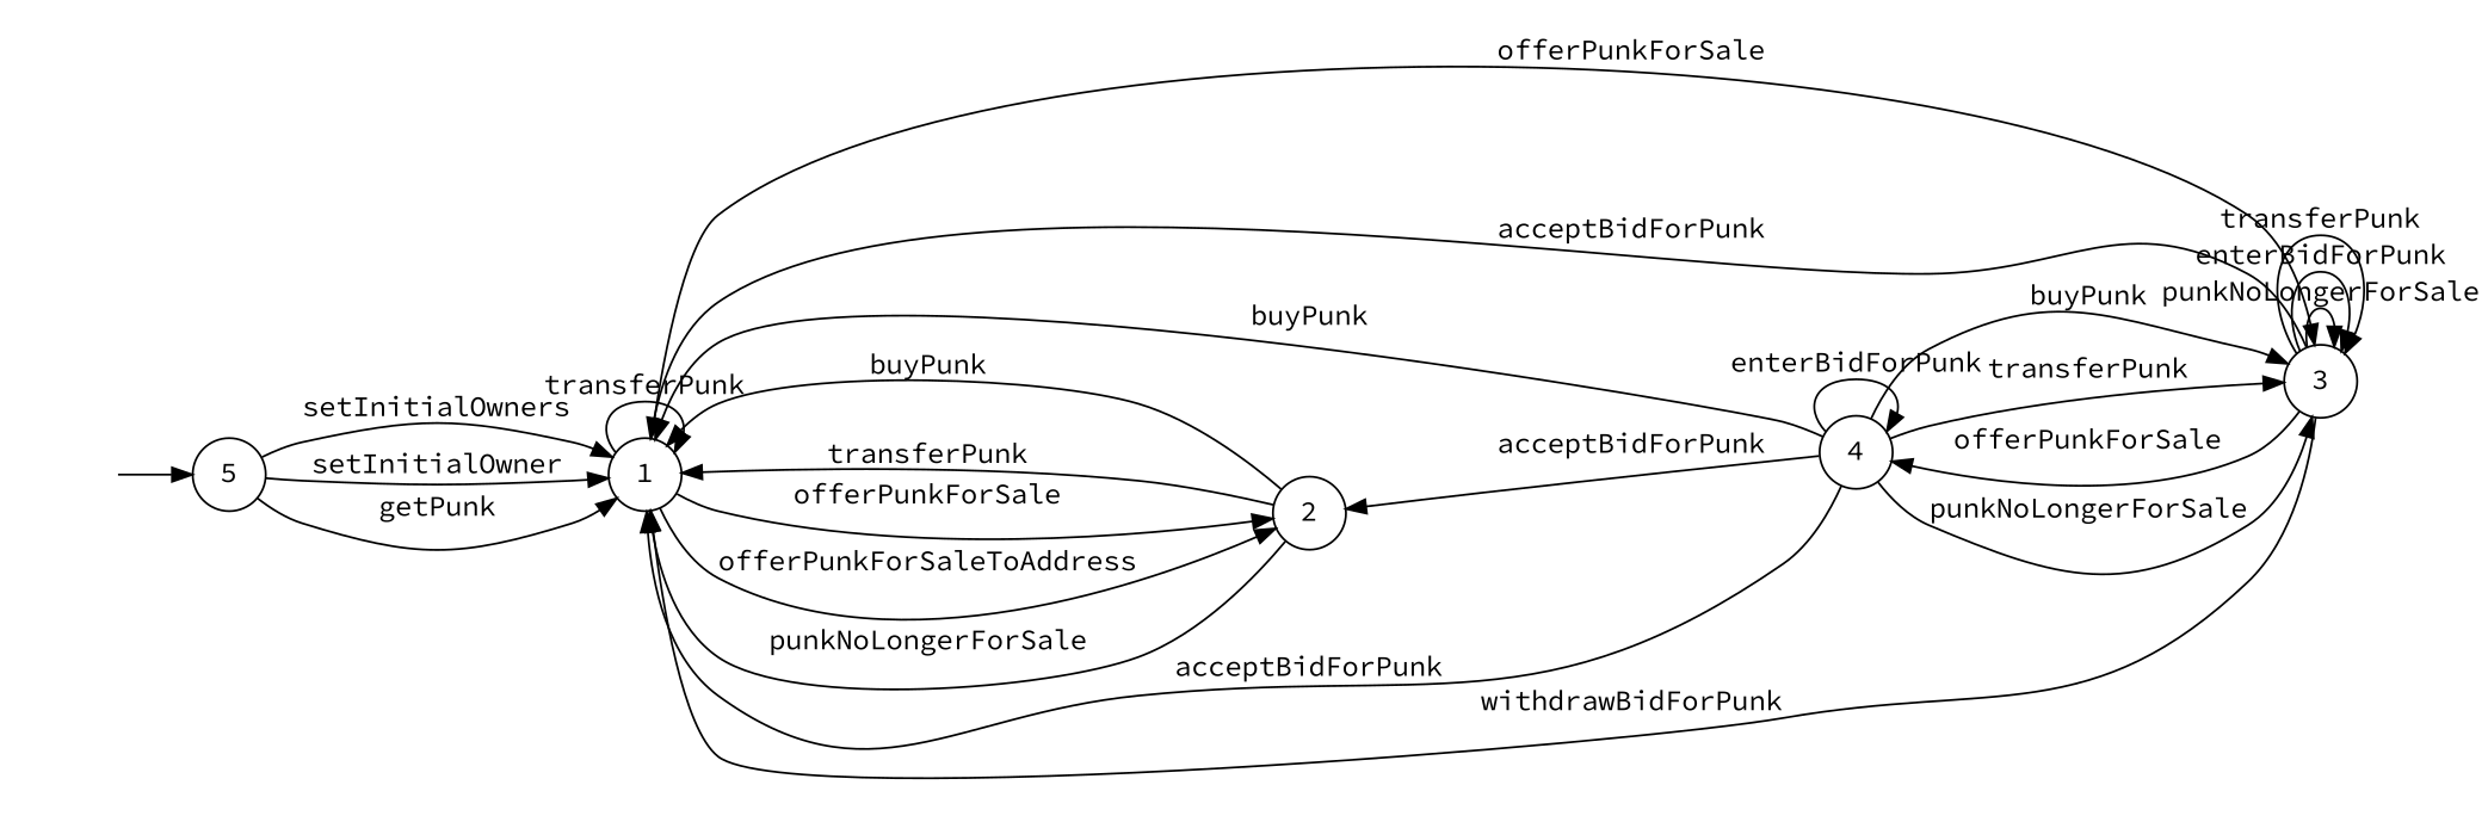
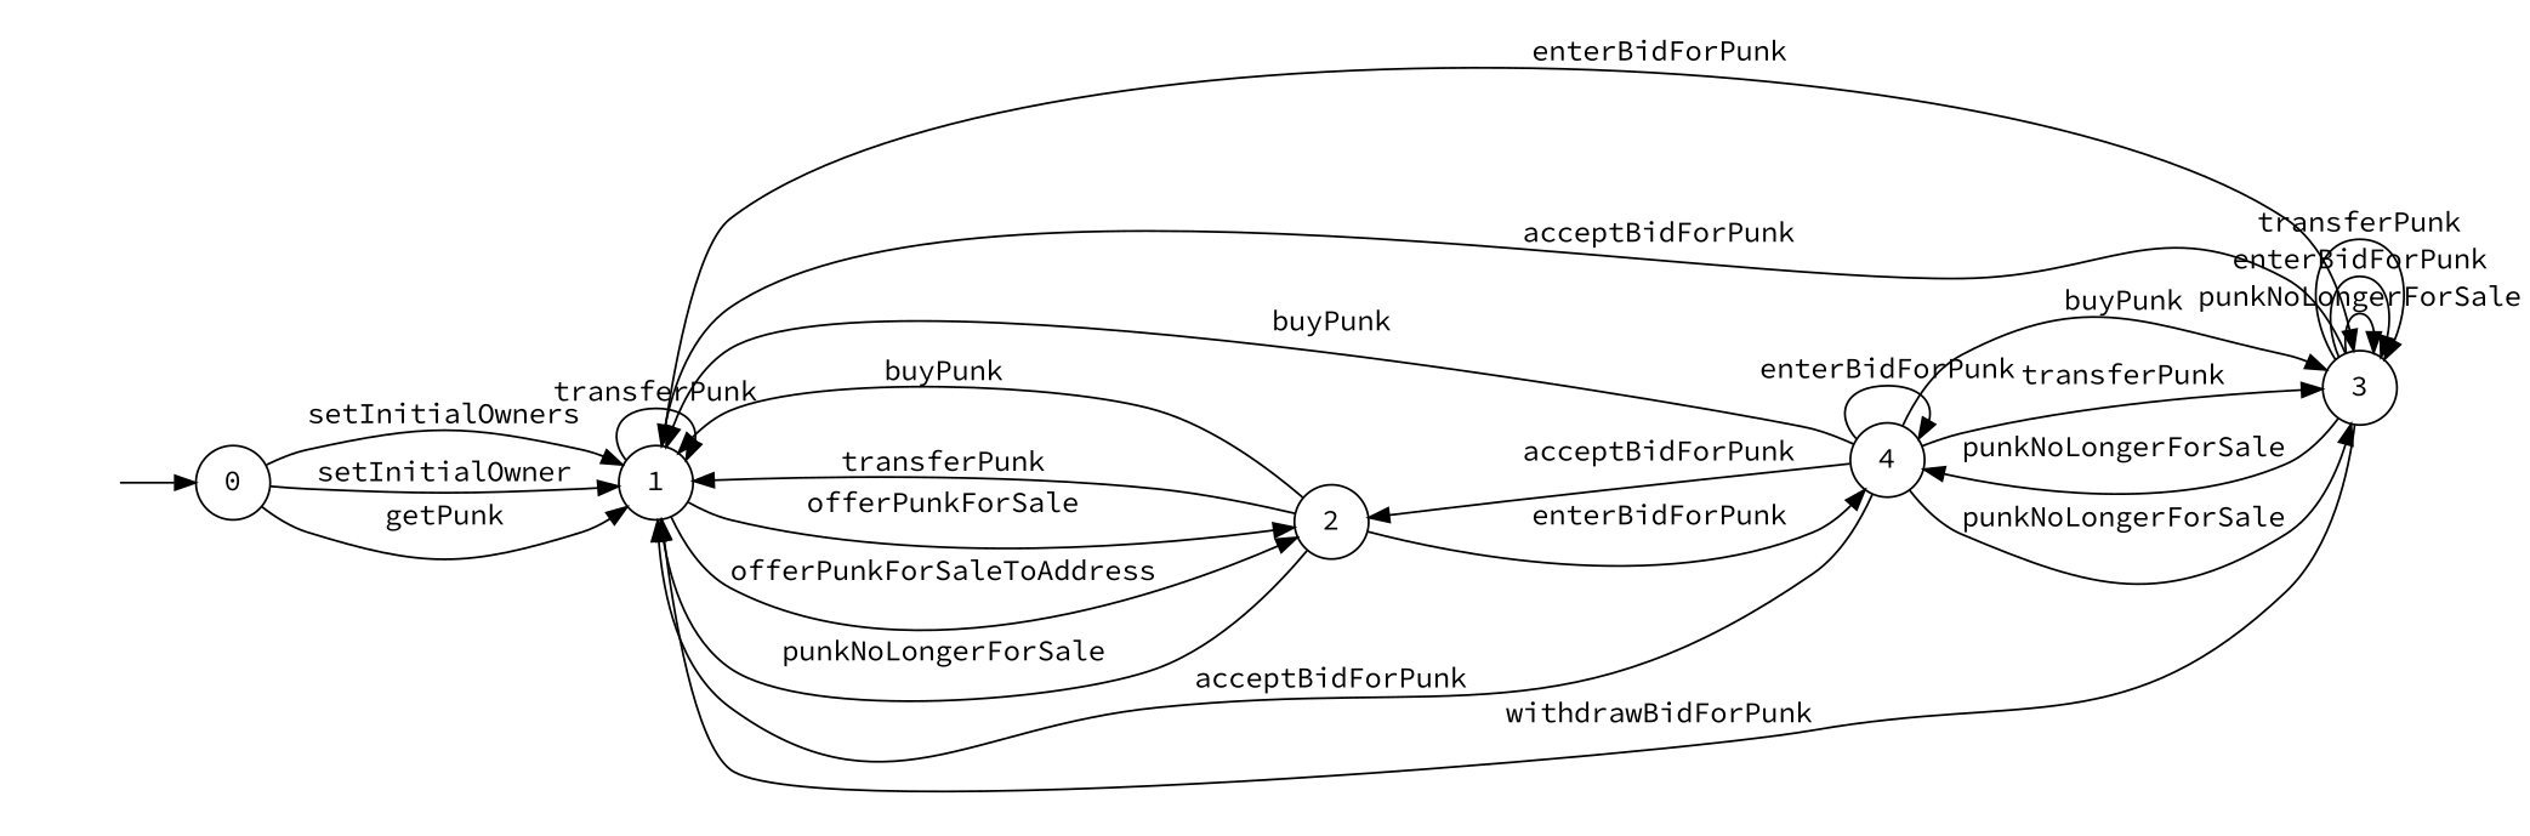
  digraph {
    fontname="Source Code Pro"
    rankdir=LR
    node [fontname="Source Code Pro" shape=circle]
    edge [fontname="Source Code Pro"]
    "" [shape=plaintext]
-   n2 [label=5]
+   n2 [label=0]
    n3 [label=1]
    n4 [label=2]
    n5 [label=3]
    n6 [label=4]
    "" -> n2
    n2 -> n3 [label=setInitialOwners]
    n2 -> n3 [label=setInitialOwner]
    n2 -> n3 [label=getPunk]
    n3 -> n3 [label=transferPunk]
    n3 -> n4 [label=offerPunkForSale]
    n3 -> n4 [label=offerPunkForSaleToAddress]
-   n3 -> n5 [label=offerPunkForSale]
+   n3 -> n5 [label=enterBidForPunk]
    n4 -> n3 [label=punkNoLongerForSale]
    n4 -> n3 [label=buyPunk]
    n4 -> n3 [label=transferPunk]
+   n4 -> n6 [label=enterBidForPunk]
    n5 -> n3 [label=acceptBidForPunk]
    n5 -> n3 [label=withdrawBidForPunk]
    n5 -> n5 [label=punkNoLongerForSale]
    n5 -> n5 [label=enterBidForPunk]
    n5 -> n5 [label=transferPunk]
-   n5 -> n6 [label=offerPunkForSale]
+   n5 -> n6 [label=punkNoLongerForSale]
    n6 -> n3 [label=acceptBidForPunk]
    n6 -> n3 [label=buyPunk]
    n6 -> n4 [label=acceptBidForPunk]
    n6 -> n5 [label=punkNoLongerForSale]
    n6 -> n5 [label=transferPunk]
    n6 -> n5 [label=buyPunk]
    n6 -> n6 [label=enterBidForPunk]
  }
